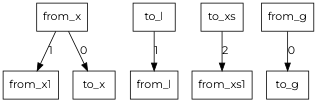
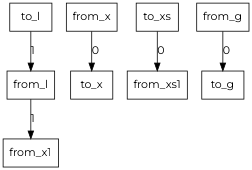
  digraph {
    fontname=Montserrat
    rankdir=TB
    node [fillcolor=white fontname=Montserrat shape=box style=filled]
    edge [fontname=Montserrat]
    n1 [label=<from_x1>]
    n2 [label=<from_x>]
    n3 [label=<to_x>]
    n4 [label=<from_l>]
    n5 [label=<to_l>]
    n6 [label=<from_xs1>]
    n7 [label=<to_xs>]
    n8 [label=<from_g>]
    n9 [label=<to_g>]
    n2 -> n3 [label=0]
-   n2 -> n1 [label=1]
+   n4 -> n1 [label=1]
    n5 -> n4 [label=1]
-   n7 -> n6 [label=2]
+   n7 -> n6 [label=0]
    n8 -> n9 [label=0]
  }
